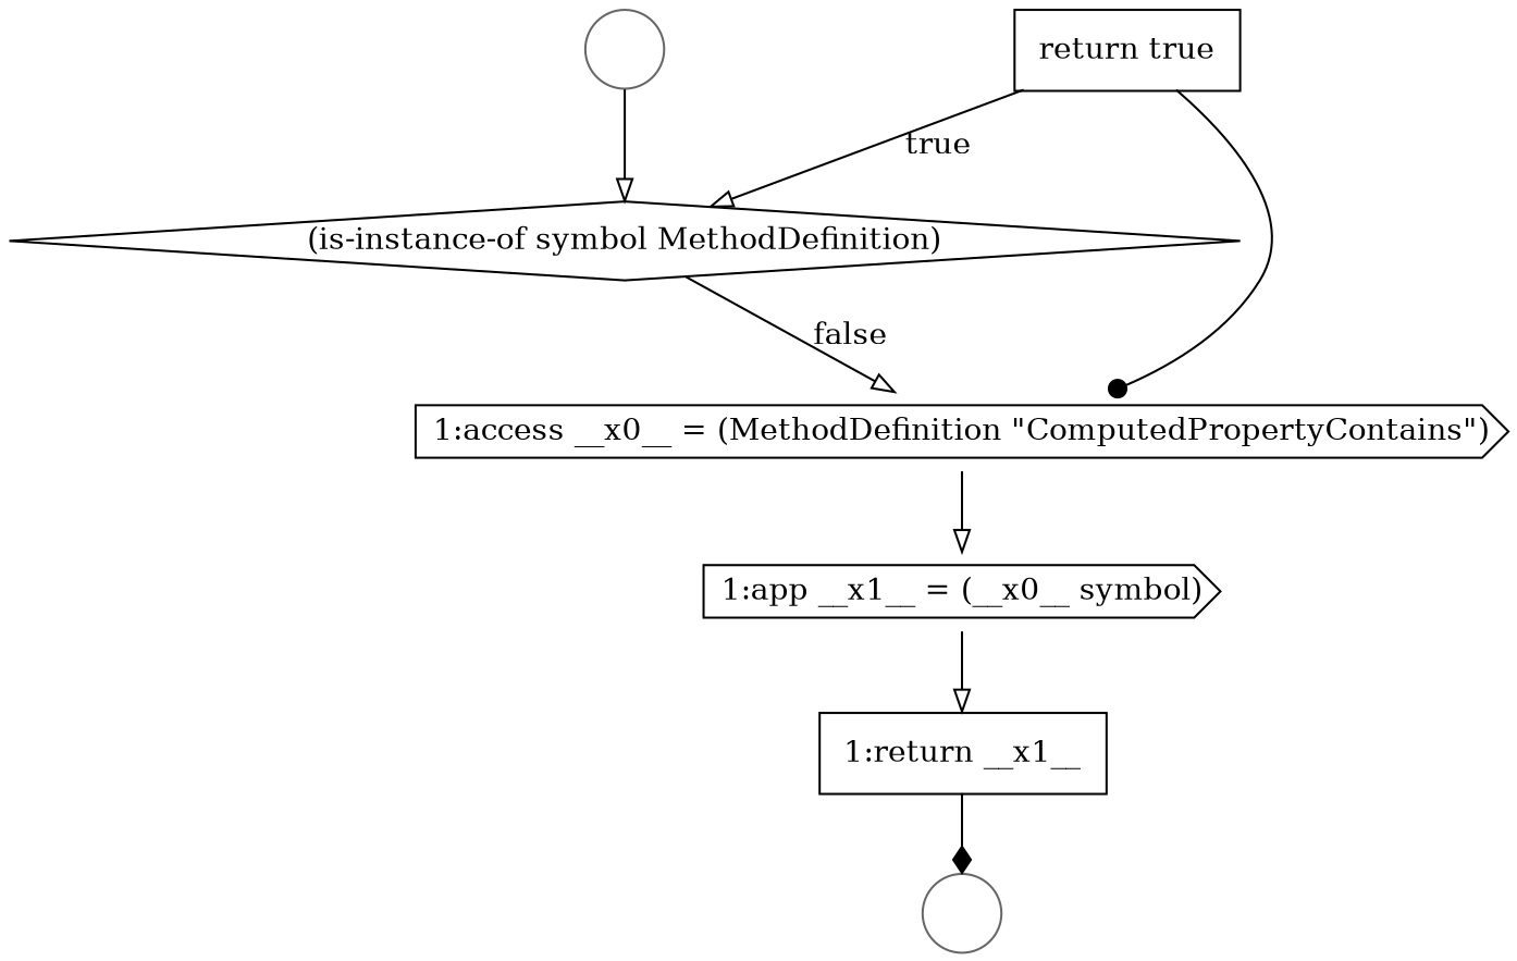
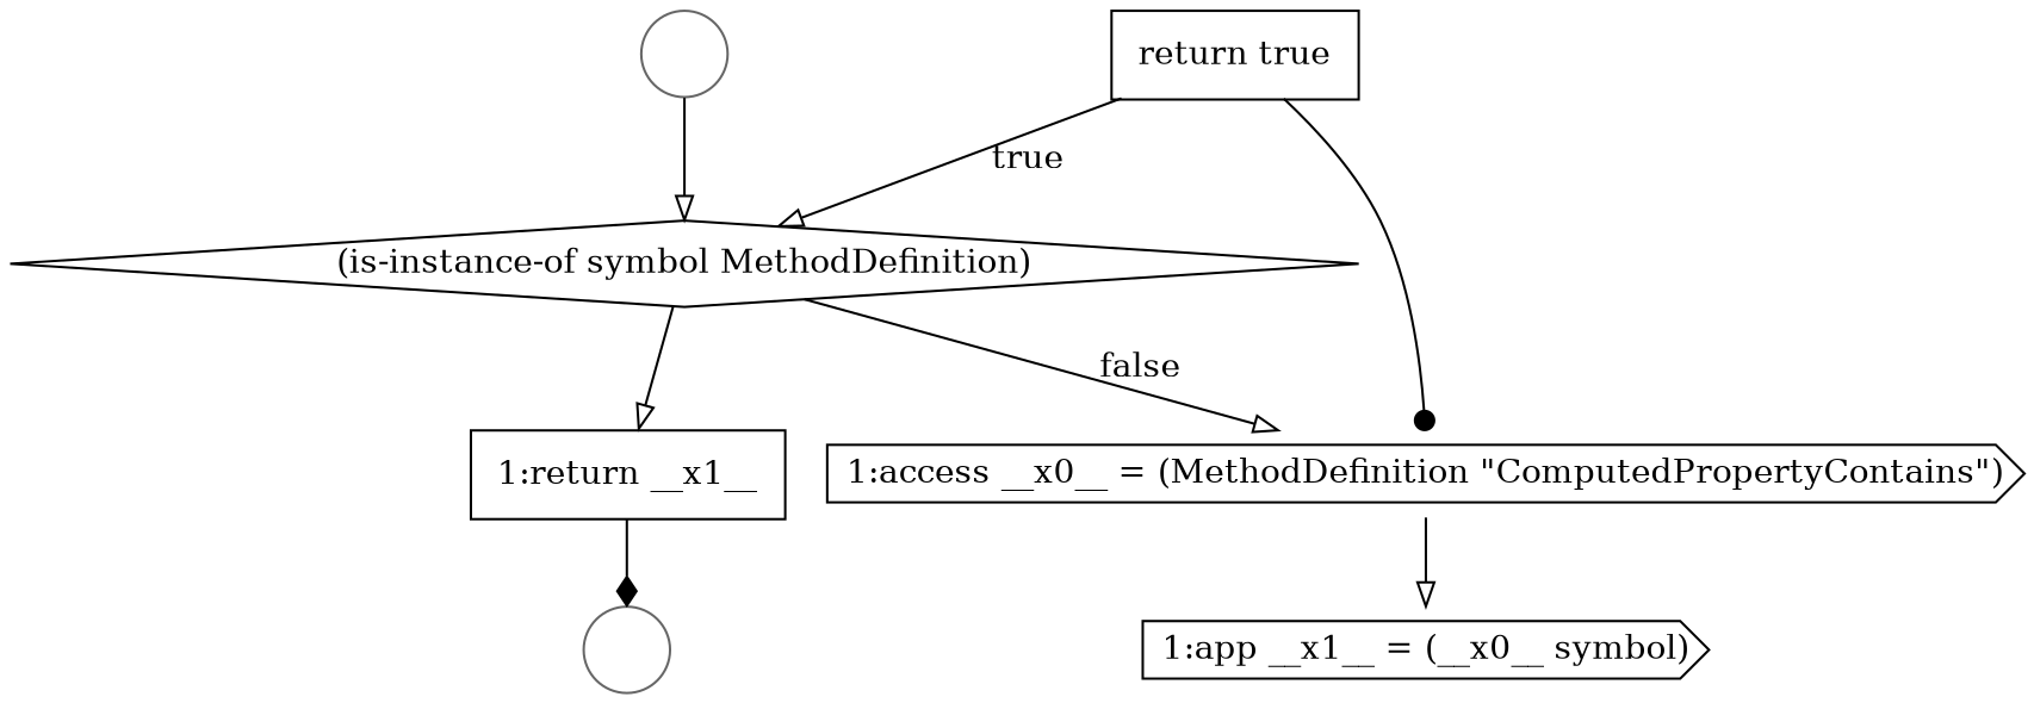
  digraph {
    node [color=black fillcolor=white shape=circle style=filled]
    edge [arrowhead=onormal color=black]
    n1 [color=gray40 label=" "]
    n2 [label=<<font color="black">(is-instance-of symbol MethodDefinition)</font>> shape=diamond]
    n3 [label=<<font color="black">1:access __x0__ = (MethodDefinition &quot;ComputedPropertyContains&quot;)</font>> shape=cds]
    n4 [label=<<font color="black">1:app __x1__ = (__x0__ symbol)</font>> shape=cds]
    n5 [label=<<font color="black">     <table border="0" cellborder="1" cellspacing="0" cellpadding="10">       <tr><td align="left">1:return __x1__</td></tr>     </table>   </font>> margin=0 shape=none]
    n6 [color=gray40 label=" "]
    n7 [label=<<font color="black">     <table border="0" cellborder="1" cellspacing="0" cellpadding="10">       <tr><td align="left">return true</td></tr>     </table>   </font>> margin=0 shape=none]
    n1 -> n2
    n2 -> n3 [label=<<font color="black">false</font>>]
    n3 -> n4
-   n4 -> n5
+   n2 -> n5
    n5 -> n6 [arrowhead=diamond]
    n7 -> n2 [label=<<font color="black">true</font>>]
    n7 -> n3 [arrowhead=dot]
  }
